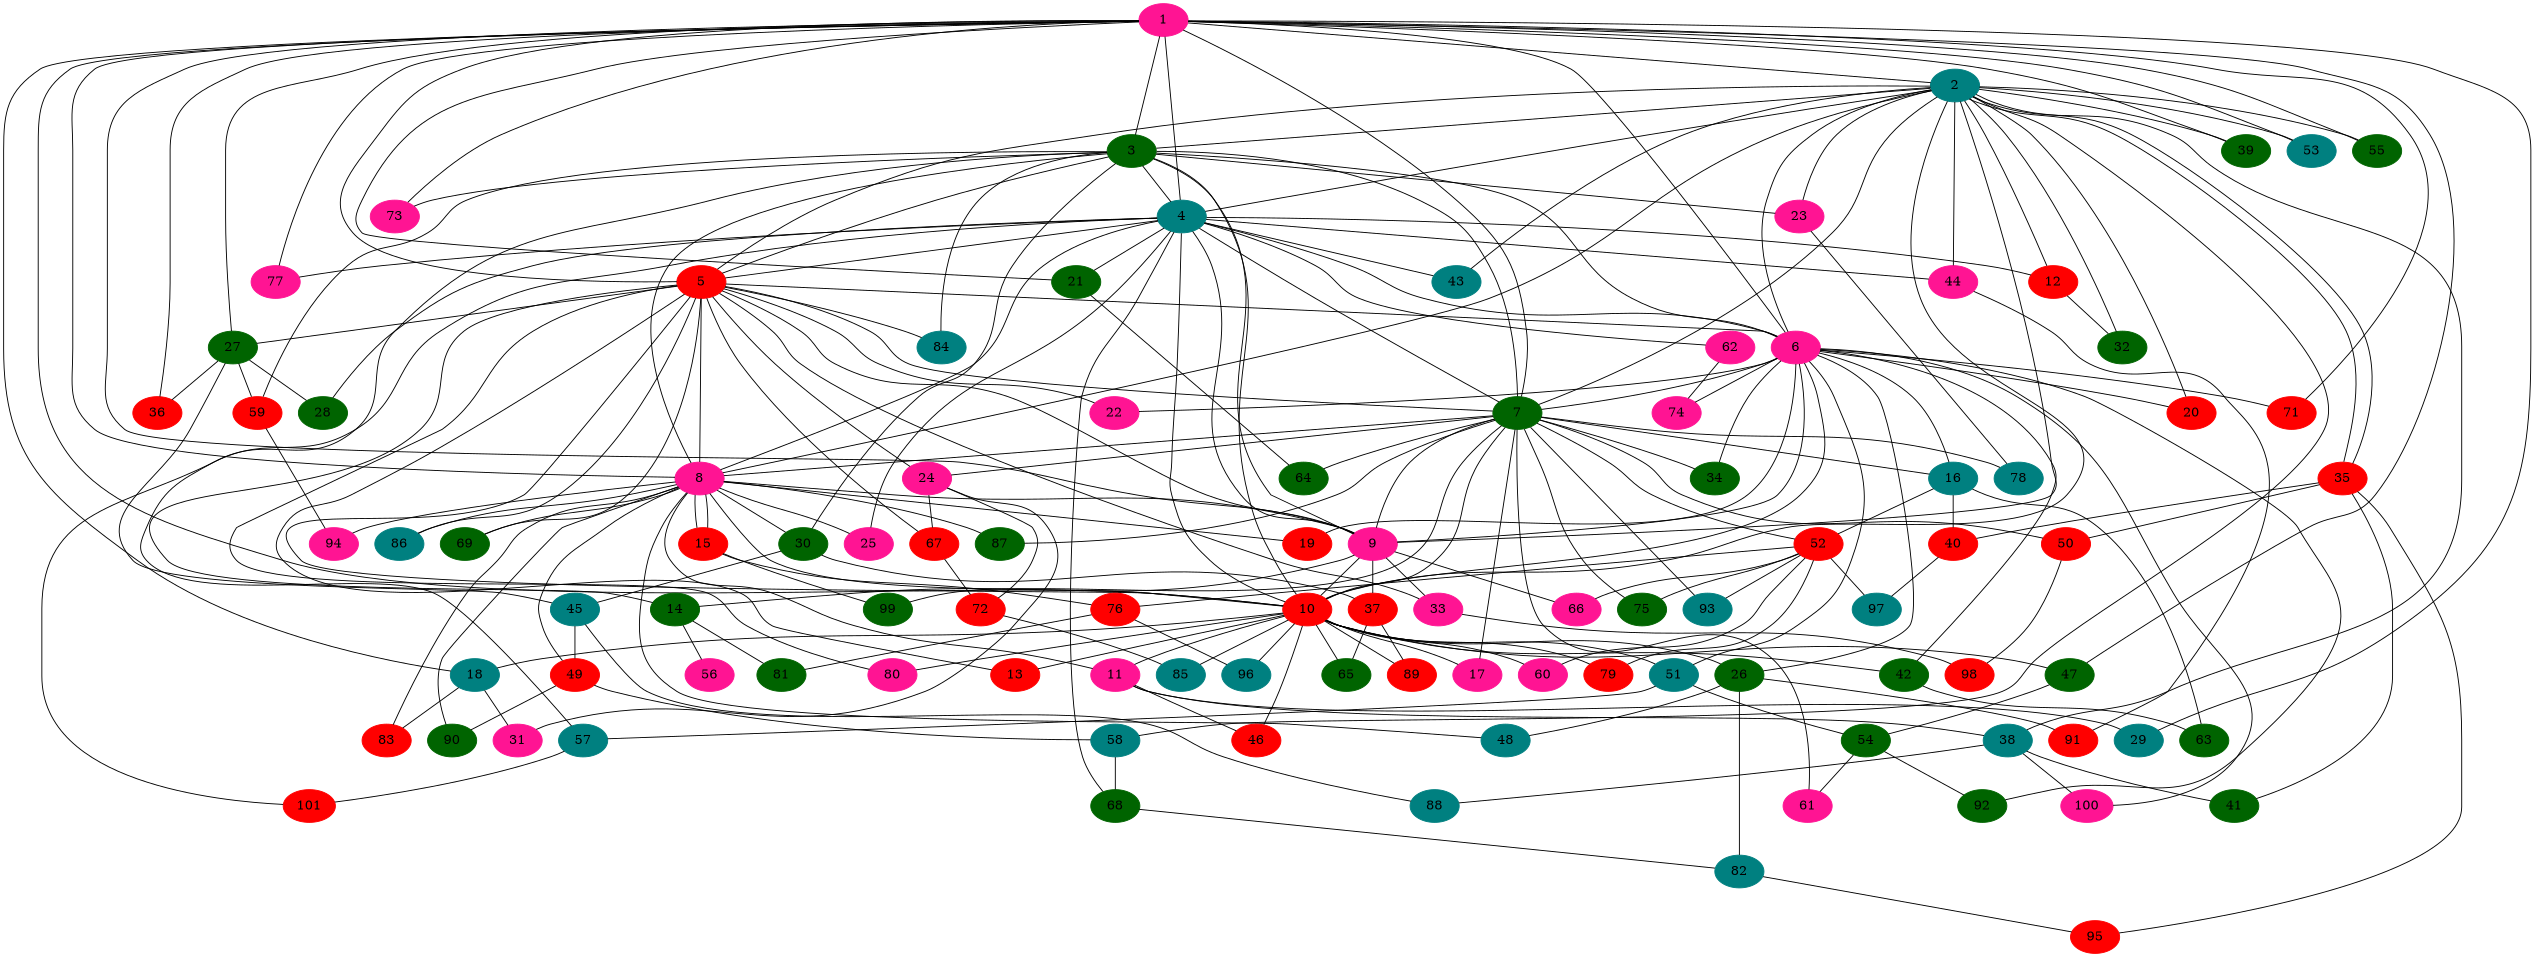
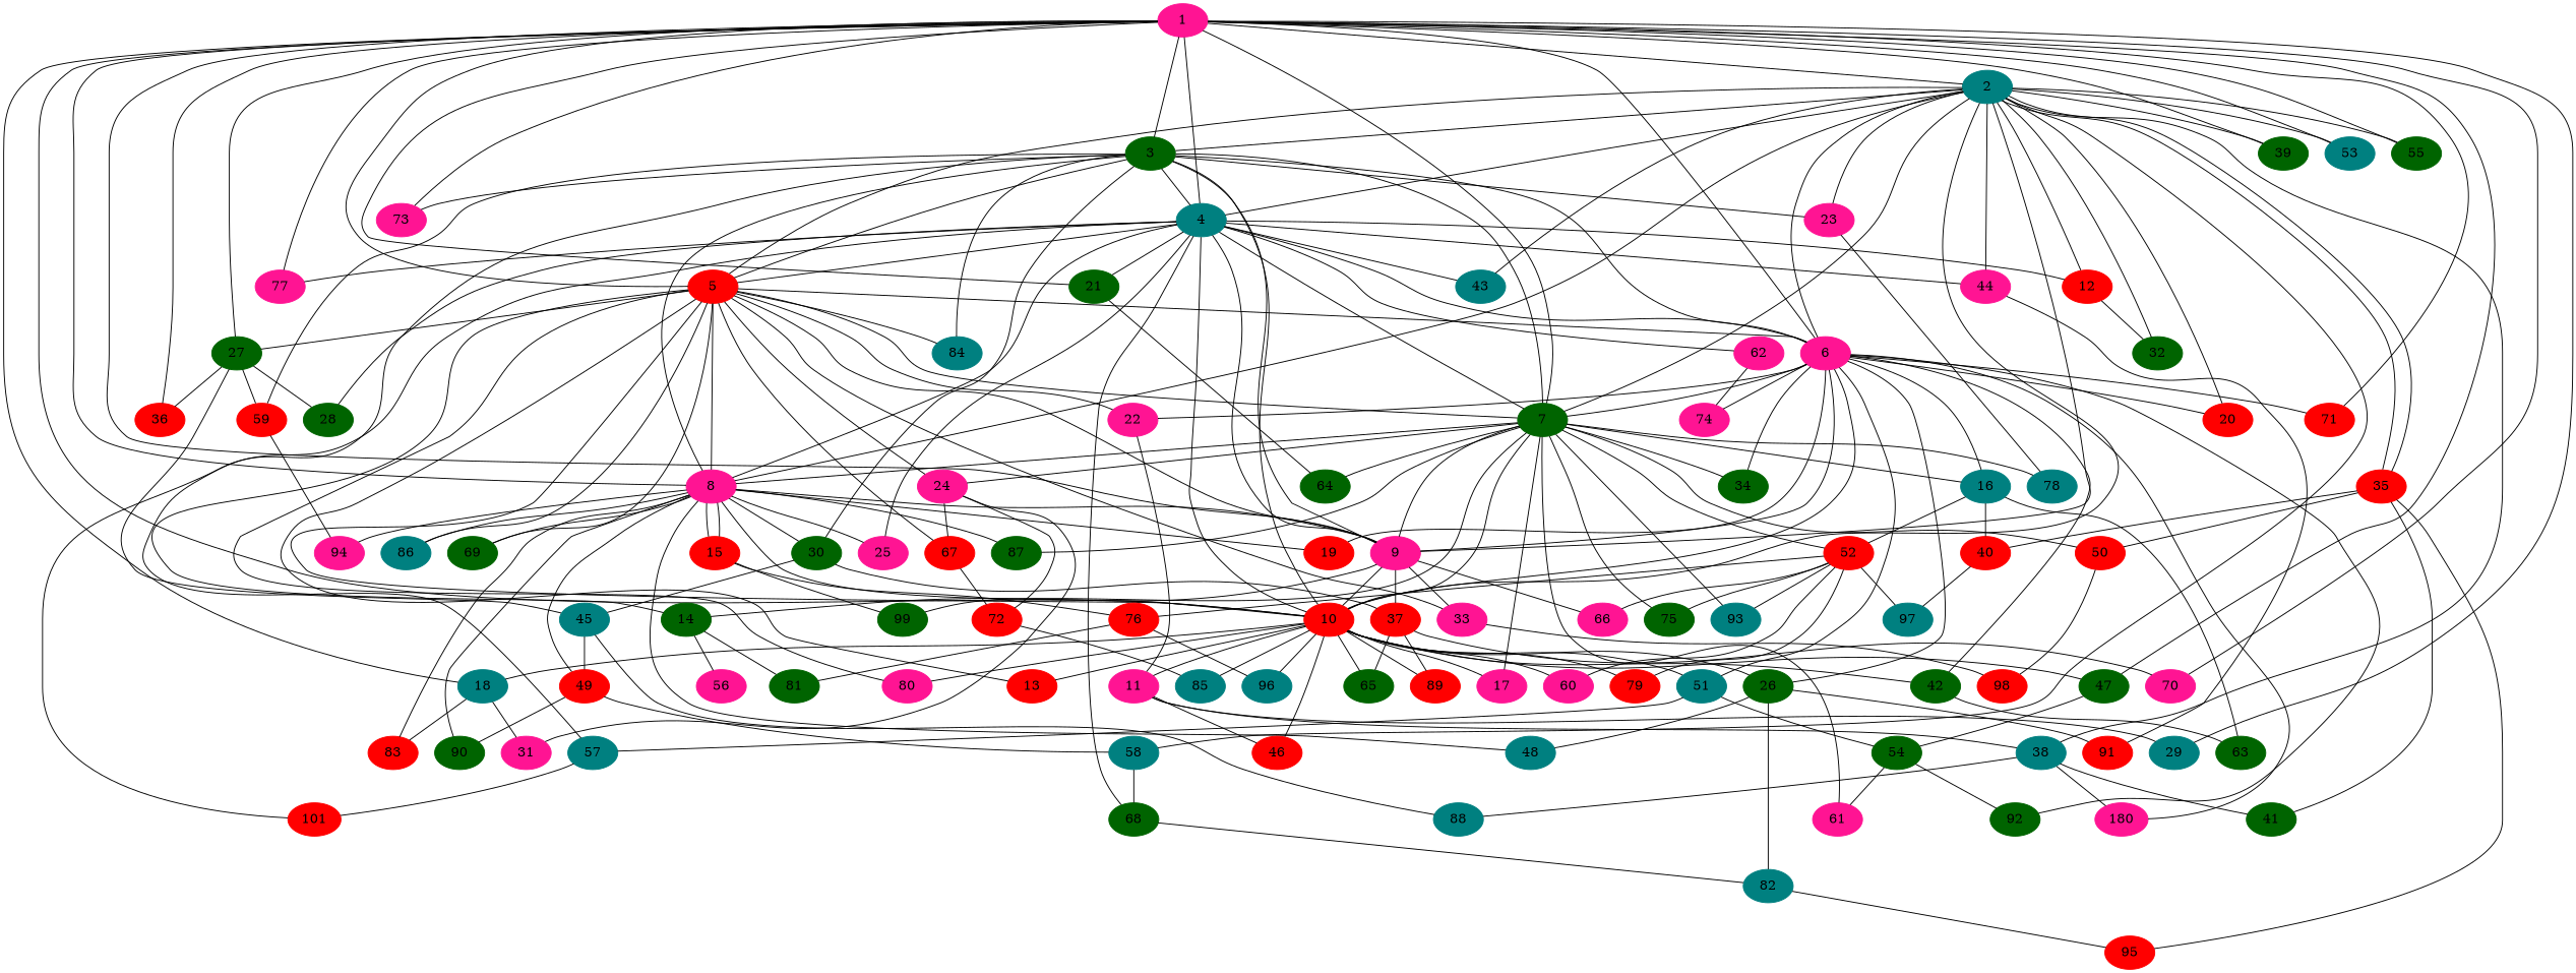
  graph {
    node [color=darkgreen style=filled]
    1 [color=deeppink]
    2 [color=teal]
    3
    4 [color=teal]
    5 [color=red]
    6 [color=deeppink]
    7
    8 [color=deeppink]
    9 [color=deeppink]
    10 [color=red]
    18 [color=teal]
    21
    27
    29 [color=teal]
    36 [color=red]
    39
    47
    53 [color=teal]
    55
+   70 [color=deeppink]
    71 [color=red]
    73 [color=deeppink]
    77 [color=deeppink]
    12 [color=red]
    20 [color=red]
    23 [color=deeppink]
    32
    35 [color=red]
    38 [color=teal]
    43 [color=teal]
    44 [color=deeppink]
    58 [color=teal]
    30
    57 [color=teal]
    59 [color=red]
    84 [color=teal]
    25 [color=deeppink]
    28
    62 [color=deeppink]
    68
    101 [color=red]
    13 [color=red]
    14
    22 [color=deeppink]
    24 [color=deeppink]
    33 [color=deeppink]
    67 [color=red]
    69
    80 [color=deeppink]
    86 [color=teal]
    16 [color=teal]
    19 [color=red]
    26
    34
    42
    51 [color=teal]
    74 [color=deeppink]
    92
-   100 [color=deeppink]
+   100 [color=deeppink label=180]
    17 [color=deeppink]
    50 [color=red]
    52 [color=red]
    61 [color=deeppink]
    64
    75
    78 [color=teal]
    87
    93 [color=teal]
    99
    11 [color=deeppink]
    15 [color=red]
    48 [color=teal]
    49 [color=red]
    83 [color=red]
    90
    94 [color=deeppink]
    37 [color=red]
    66 [color=deeppink]
    46 [color=red]
    60 [color=deeppink]
    65
    79 [color=red]
    85 [color=teal]
    89 [color=red]
    96 [color=teal]
    31 [color=deeppink]
    45 [color=teal]
    54
    56 [color=deeppink]
    40 [color=red]
    41
    95 [color=red]
    88 [color=teal]
    91 [color=red]
    82 [color=teal]
    81
    72 [color=red]
    98 [color=red]
    63
    76 [color=red]
    97 [color=teal]
    1 -- 2
    1 -- 3
    1 -- 4
    1 -- 5
    1 -- 6
    1 -- 7
    1 -- 8
    1 -- 9
    1 -- 10
    1 -- 18
    1 -- 21
    1 -- 27
    1 -- 29
    1 -- 36
    1 -- 39
    1 -- 47
    1 -- 53
    1 -- 55
+   1 -- 70
    1 -- 71
    1 -- 73
    1 -- 77
    2 -- 3
    2 -- 4
    2 -- 5
    2 -- 6
    2 -- 7
    2 -- 8
    2 -- 9
    2 -- 10
    2 -- 39
    2 -- 53
    2 -- 55
    2 -- 12
    2 -- 20
    2 -- 23
    2 -- 32
    2 -- 35
    2 -- 35
    2 -- 38
    2 -- 43
    2 -- 44
    2 -- 58
    3 -- 4
    3 -- 5
    3 -- 6
    3 -- 7
    3 -- 8
    3 -- 9
    3 -- 10
    3 -- 73
    3 -- 23
    3 -- 30
    3 -- 57
    3 -- 59
    3 -- 84
    4 -- 5
    4 -- 6
    4 -- 7
    4 -- 8
    4 -- 9
    4 -- 10
    4 -- 21
    4 -- 77
    4 -- 12
    4 -- 43
    4 -- 44
    4 -- 25
    4 -- 28
    4 -- 62
    4 -- 68
    4 -- 101
    5 -- 6
    5 -- 7
    5 -- 8
    5 -- 9
    5 -- 10
    5 -- 27
    5 -- 84
    5 -- 13
    5 -- 14
    5 -- 22
    5 -- 24
    5 -- 33
    5 -- 67
    5 -- 69
    5 -- 80
    5 -- 86
    6 -- 7
    6 -- 9
    6 -- 10
    6 -- 71
    6 -- 20
    6 -- 22
    6 -- 16
    6 -- 19
    6 -- 26
    6 -- 34
    6 -- 42
    6 -- 51
    6 -- 74
    6 -- 92
    6 -- 100
    7 -- 8
    7 -- 9
    7 -- 10
    7 -- 24
    7 -- 16
    7 -- 34
    7 -- 17
    7 -- 50
    7 -- 52
    7 -- 61
    7 -- 64
    7 -- 75
    7 -- 78
    7 -- 87
    7 -- 93
    7 -- 99
    8 -- 9
    8 -- 10
    8 -- 30
    8 -- 25
    8 -- 69
    8 -- 86
    8 -- 19
    8 -- 87
-   8 -- 11
+   22 -- 11
    8 -- 15
    8 -- 15
    8 -- 48
    8 -- 49
    8 -- 83
    8 -- 90
    8 -- 94
    9 -- 10
    9 -- 14
    9 -- 33
    9 -- 37
    9 -- 66
    10 -- 18
    10 -- 47
    10 -- 13
    10 -- 80
    10 -- 26
    10 -- 42
    10 -- 51
    10 -- 17
    10 -- 11
    10 -- 46
    10 -- 60
    10 -- 65
    10 -- 79
    10 -- 85
    10 -- 89
    10 -- 96
    18 -- 83
    18 -- 31
    21 -- 64
    27 -- 36
    27 -- 59
    27 -- 28
    27 -- 45
    47 -- 54
    12 -- 32
    23 -- 78
    35 -- 50
    35 -- 40
    35 -- 41
    35 -- 95
    38 -- 100
    38 -- 41
    38 -- 88
    44 -- 91
    58 -- 68
    30 -- 37
    30 -- 45
    57 -- 101
    59 -- 94
    62 -- 74
    68 -- 82
    14 -- 56
    14 -- 81
    24 -- 67
    24 -- 31
    24 -- 72
    33 -- 98
    67 -- 72
    16 -- 52
    16 -- 40
    16 -- 63
    26 -- 48
    26 -- 91
    26 -- 82
    42 -- 63
    51 -- 57
    51 -- 54
    50 -- 98
    52 -- 75
    52 -- 93
    52 -- 66
    52 -- 60
    52 -- 79
    52 -- 76
    52 -- 97
    11 -- 29
    11 -- 38
    11 -- 46
    15 -- 99
    15 -- 76
    49 -- 58
    49 -- 90
+   37 -- 70
    37 -- 65
    37 -- 89
    45 -- 49
    45 -- 88
    54 -- 92
    54 -- 61
    40 -- 97
    82 -- 95
    72 -- 85
    76 -- 96
    76 -- 81
  }
